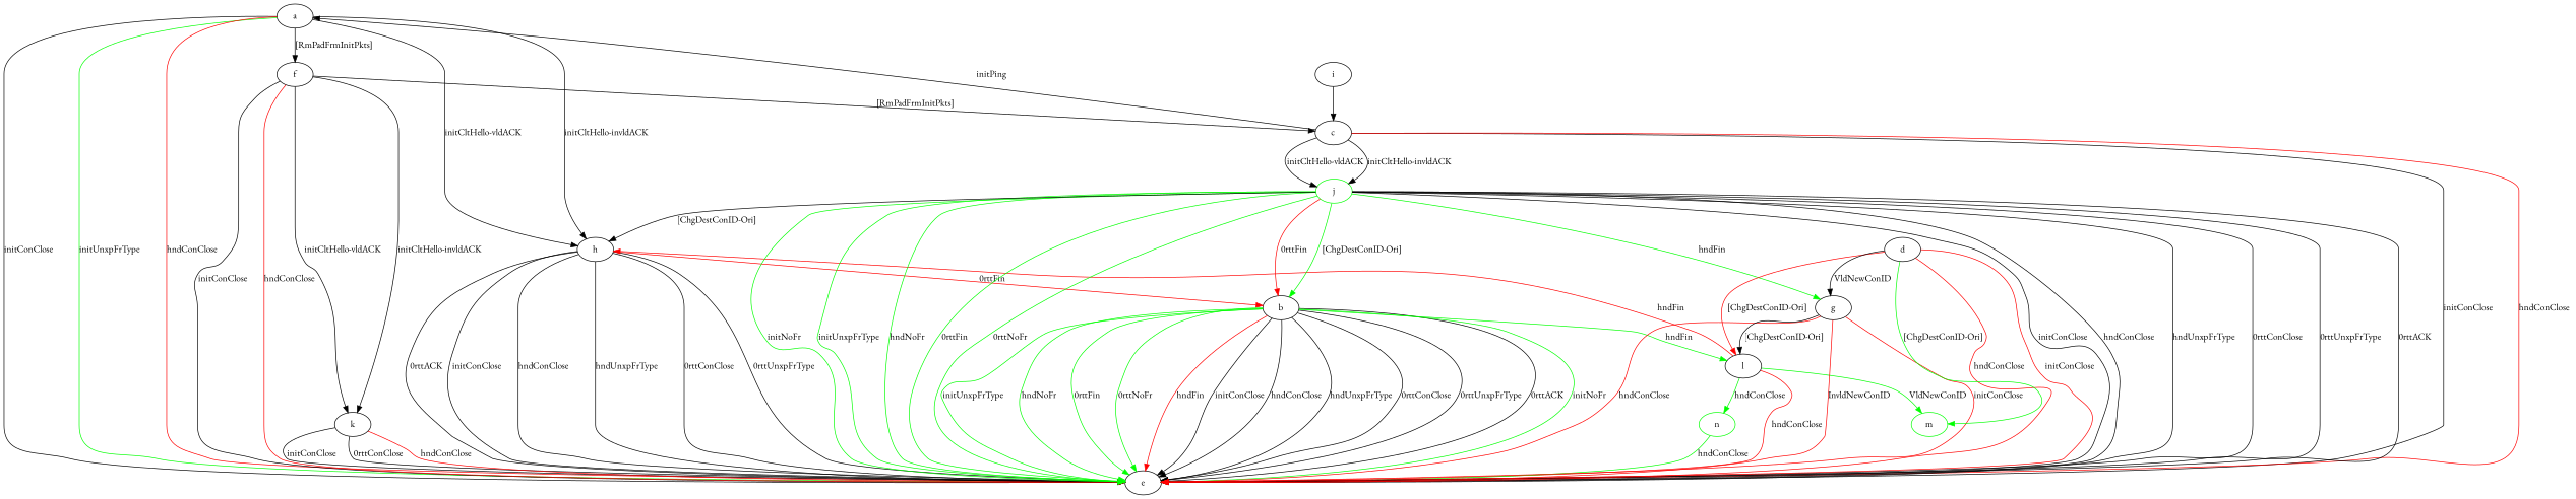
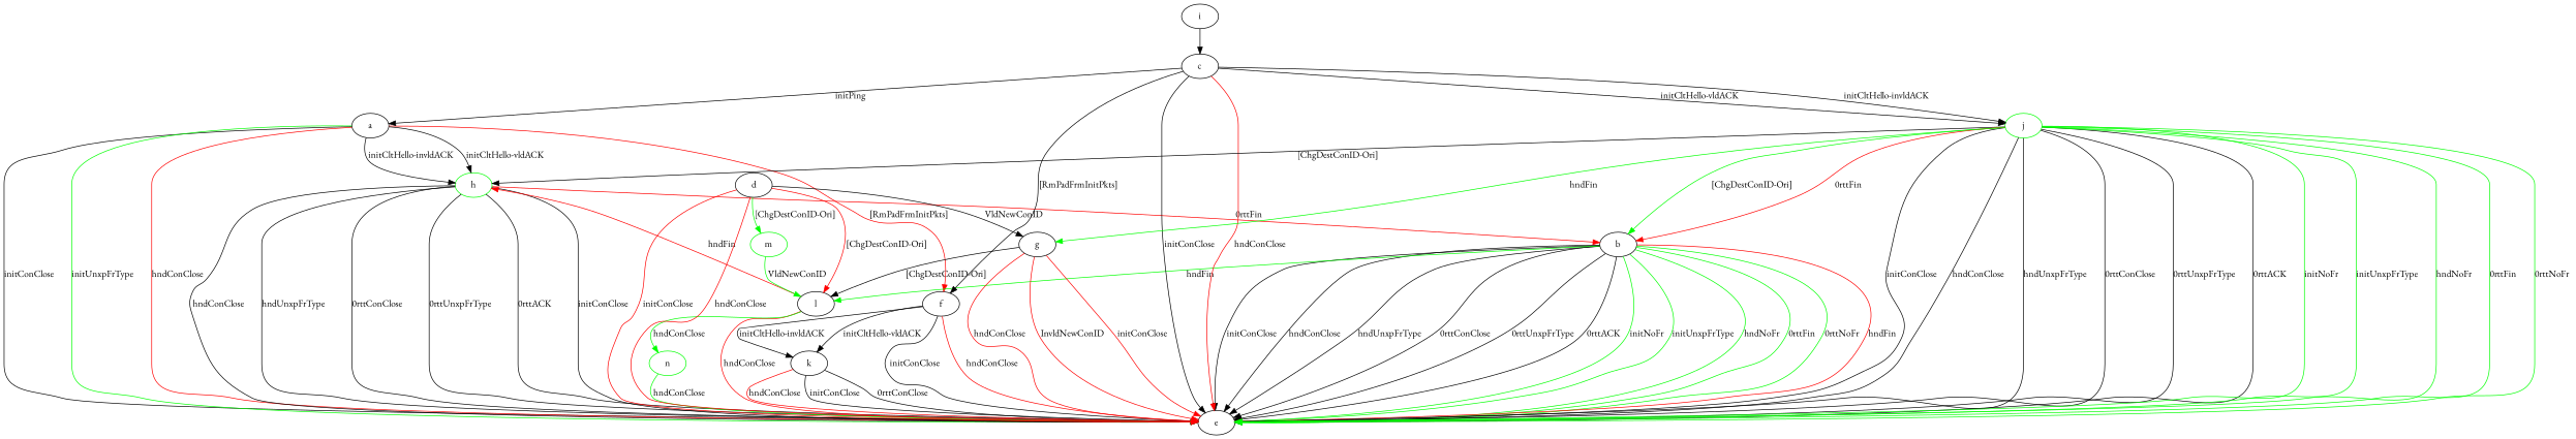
  digraph {
    fontname="EB Garamond"
    node [fontname="EB Garamond"]
    edge [fontname="EB Garamond"]
    a
    e
    f
-   h
+   h [color=green]
    k
    b
    l
    m [color=green]
    n [color=green]
    c
    j [color=green]
    g
    d
    i
    a -> e [label="initConClose "]
    a -> e [color=green label="initUnxpFrType "]
    a -> e [color=red label="hndConClose "]
-   a -> f [color=black label="[RmPadFrmInitPkts] "]
+   a -> f [color=red label="[RmPadFrmInitPkts] "]
    a -> h [label="initCltHello-vldACK "]
    a -> h [label="initCltHello-invldACK "]
    f -> e [label="initConClose "]
    f -> e [color=red label="hndConClose "]
    f -> k [label="initCltHello-vldACK "]
    f -> k [label="initCltHello-invldACK "]
    h -> e [label="initConClose "]
    h -> e [label="hndConClose "]
    h -> e [label="hndUnxpFrType "]
    h -> e [label="0rttConClose "]
    h -> e [label="0rttUnxpFrType "]
    h -> e [label="0rttACK "]
    h -> b [color=red label="0rttFin "]
    k -> e [label="initConClose "]
    k -> e [label="0rttConClose "]
    k -> e [color=red label="hndConClose "]
    b -> e [label="initConClose "]
    b -> e [label="hndConClose "]
    b -> e [label="hndUnxpFrType "]
    b -> e [label="0rttConClose "]
    b -> e [label="0rttUnxpFrType "]
    b -> e [label="0rttACK "]
    b -> e [color=green label="initNoFr "]
    b -> e [color=green label="initUnxpFrType "]
    b -> e [color=green label="hndNoFr "]
    b -> e [color=green label="0rttFin "]
    b -> e [color=green label="0rttNoFr "]
    b -> e [color=red label="hndFin "]
    b -> l [color=green label="hndFin "]
    l -> e [color=red label="hndConClose "]
    l -> h [color=red label="hndFin "]
-   l -> m [color=green label="VldNewConID "]
+   m -> l [color=green label="VldNewConID "]
    l -> n [color=green label="hndConClose "]
    n -> e [color=green label="hndConClose "]
    c -> a [label="initPing "]
    c -> e [label="initConClose "]
    c -> e [color=red label="hndConClose "]
-   f -> c [label="[RmPadFrmInitPkts] "]
+   c -> f [label="[RmPadFrmInitPkts] "]
    c -> j [label="initCltHello-vldACK "]
    c -> j [label="initCltHello-invldACK "]
    j -> e [label="initConClose "]
    j -> e [label="hndConClose "]
    j -> e [label="hndUnxpFrType "]
    j -> e [label="0rttConClose "]
    j -> e [label="0rttUnxpFrType "]
    j -> e [label="0rttACK "]
    j -> e [color=green label="initNoFr "]
    j -> e [color=green label="initUnxpFrType "]
    j -> e [color=green label="hndNoFr "]
    j -> e [color=green label="0rttFin "]
    j -> e [color=green label="0rttNoFr "]
    j -> h [color=black label="[ChgDestConID-Ori] "]
    j -> b [color=green label="[ChgDestConID-Ori] "]
    j -> b [color=red label="0rttFin "]
    j -> g [color=green label="hndFin "]
    g -> e [color=red label="initConClose "]
    g -> e [color=red label="hndConClose "]
    g -> e [color=red label="InvldNewConID "]
    g -> l [label="[ChgDestConID-Ori] "]
    d -> e [color=red label="initConClose "]
    d -> e [color=red label="hndConClose "]
    d -> l [color=red label="[ChgDestConID-Ori] "]
    d -> m [color=green label="[ChgDestConID-Ori] "]
    d -> g [label="VldNewConID "]
    i -> c
  }
